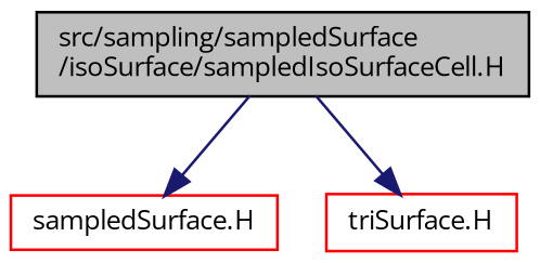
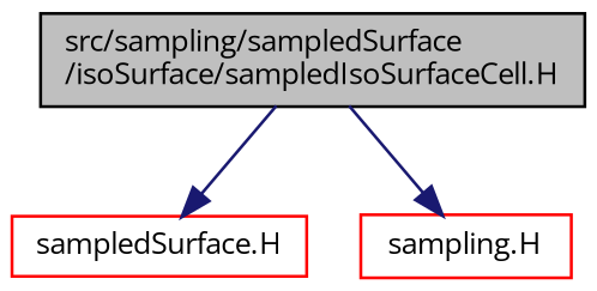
  digraph {
    fontname="Open Sans"
    node [color=red fontname="Open Sans" fontsize=10 shape=record]
    edge [color=midnightblue fontname="Open Sans" fontsize=10 labelfontname=Helvetica labelfontsize=10 style=solid]
    n1 [color=black fillcolor=grey75 fontcolor=black height=0.2 label="src/sampling/sampledSurface\l/isoSurface/sampledIsoSurfaceCell.H" style=filled width=0.4]
    n2 [height=0.2 label="sampledSurface.H" width=0.4]
-   n3 [height=0.2 label="triSurface.H" width=0.4]
+   n3 [height=0.2 label="sampling.H" width=0.4]
    n1 -> n2
    n1 -> n3
  }
